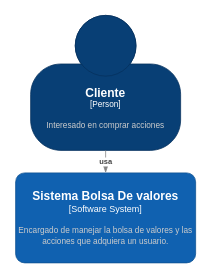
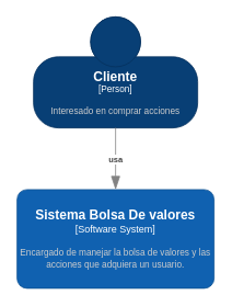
  <mxCell id="0" />
  <mxCell id="1" parent="0" />
  <mxCell id="2" value="&lt;font style=&quot;font-size: 16px&quot;&gt;&lt;b&gt;Sistema Bolsa De valores&lt;/b&gt;&lt;/font&gt;&lt;div&gt;[Software System]&lt;/div&gt;&lt;br&gt;&lt;div&gt;&lt;font style=&quot;font-size: 11px&quot;&gt;&lt;font color=&quot;#cccccc&quot;&gt;Encargado de manejar la bolsa de valores y las acciones que adquiera un usuario.&#10;&lt;/font&gt;&lt;/div&gt;" style="rounded=1;whiteSpace=wrap;html=1;labelBackgroundColor=none;fillColor=#1061B0;fontColor=#ffffff;align=center;arcSize=10;strokeColor=#0D5091;metaEdit=1;resizable=0;points=[[0.25,0,0],[0.5,0,0],[0.75,0,0],[1,0.25,0],[1,0.5,0],[1,0.75,0],[0.75,1,0],[0.5,1,0],[0.25,1,0],[0,0.75,0],[0,0.5,0],[0,0.25,0]];" vertex="1" parent="1"><mxGeometry x="20" y="230" width="240" height="120" as="geometry" /></mxCell>
- <mxCell id="3" value="&lt;font style=&quot;font-size: 16px&quot;&gt;&lt;b&gt;Cliente&lt;/b&gt;&lt;/font&gt;&lt;div&gt;[Person]&lt;/div&gt;&lt;br&gt;&lt;div&gt;&lt;font style=&quot;font-size: 11px&quot;&gt;&lt;font color=&quot;#cccccc&quot;&gt;Interesado en comprar acciones&lt;/font&gt;&lt;/div&gt;" style="html=1;fontSize=11;dashed=0;whiteSpace=wrap;fillColor=#083F75;strokeColor=#06315C;fontColor=#ffffff;shape=mxgraph.c4.person2;align=center;metaEdit=1;points=[[0.5,0,0],[1,0.5,0],[1,0.75,0],[0.75,1,0],[0.5,1,0],[0.25,1,0],[0,0.75,0],[0,0.5,0]];resizable=0;" vertex="1" parent="1"><mxGeometry x="40" y="20" width="200" height="180" as="geometry" /></mxCell>
+ <mxCell id="3" value="&lt;font style=&quot;font-size: 16px&quot;&gt;&lt;b&gt;Cliente&lt;/b&gt;&lt;/font&gt;&lt;div&gt;[Person]&lt;/div&gt;&lt;br&gt;&lt;div&gt;&lt;font style=&quot;font-size: 11px&quot;&gt;&lt;font color=&quot;#cccccc&quot;&gt;Interesado en comprar acciones&lt;/font&gt;&lt;/div&gt;" style="html=1;fontSize=11;dashed=0;whiteSpace=wrap;fillColor=#083F75;strokeColor=#06315C;fontColor=#ffffff;shape=mxgraph.c4.person2;align=center;metaEdit=1;points=[[0.5,0,0],[1,0.5,0],[1,0.75,0],[0.75,1,0],[0.5,1,0],[0.25,1,0],[0,0.75,0],[0,0.5,0]];resizable=0;" vertex="1" parent="1"><mxGeometry x="40" y="20" width="200" height="135" as="geometry" /></mxCell>
  <mxCell id="4" value="&lt;div style=&quot;text-align: left&quot;&gt;&lt;div style=&quot;text-align: center&quot;&gt;&lt;b&gt;usa&lt;/b&gt;&lt;/div&gt;" style="endArrow=blockThin;html=1;fontSize=10;fontColor=#404040;strokeWidth=1;endFill=1;strokeColor=#828282;elbow=vertical;metaEdit=1;endSize=14;startSize=14;jumpStyle=arc;jumpSize=16;rounded=0;edgeStyle=orthogonalEdgeStyle;exitX=0.5;exitY=1;exitDx=0;exitDy=0;exitPerimeter=0;entryX=0.5;entryY=0;entryDx=0;entryDy=0;entryPerimeter=0;" edge="1" parent="1" source="3" target="2"><mxGeometry width="240" relative="1" as="geometry"><mxPoint x="-20" y="300" as="sourcePoint" /><mxPoint x="220" y="300" as="targetPoint" /></mxGeometry></mxCell>
